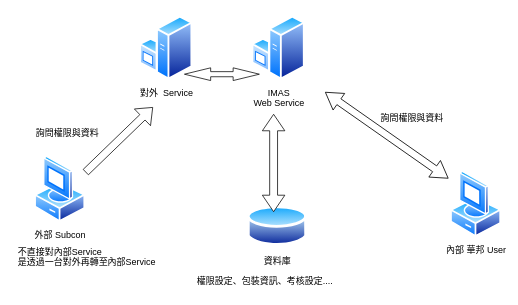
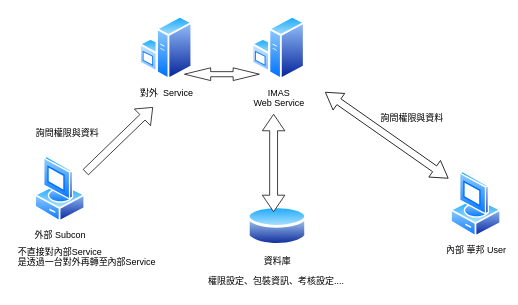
  <mxCell id="0" />
  <mxCell id="1" parent="0" />
  <mxCell id="2" value="外部 Subcon&lt;br&gt;" style="aspect=fixed;perimeter=ellipsePerimeter;html=1;align=center;shadow=0;dashed=0;spacingTop=3;image;image=img/lib/active_directory/vista_client.svg;" vertex="1" parent="1"><mxGeometry x="45" y="207" width="68" height="90" as="geometry" /></mxCell>
  <mxCell id="3" value="IMAS&lt;br&gt;Web Service" style="aspect=fixed;perimeter=ellipsePerimeter;html=1;align=center;shadow=0;dashed=0;spacingTop=3;image;image=img/lib/active_directory/windows_server.svg;" vertex="1" parent="1"><mxGeometry x="335" y="20" width="71" height="87" as="geometry" /></mxCell>
  <mxCell id="4" value="資料庫" style="aspect=fixed;perimeter=ellipsePerimeter;html=1;align=center;shadow=0;dashed=0;spacingTop=3;image;image=img/lib/active_directory/database.svg;" vertex="1" parent="1"><mxGeometry x="329" y="271.5" width="80" height="59" as="geometry" /></mxCell>
  <mxCell id="5" value="內部 華邦 User&lt;br&gt;" style="aspect=fixed;perimeter=ellipsePerimeter;html=1;align=center;shadow=0;dashed=0;spacingTop=3;image;image=img/lib/active_directory/vista_client.svg;" vertex="1" parent="1"><mxGeometry x="600" y="227" width="68" height="90" as="geometry" /></mxCell>
  <mxCell id="6" value="" style="shape=flexArrow;endArrow=classic;html=1;" edge="1" parent="1"><mxGeometry width="50" height="50" relative="1" as="geometry"><mxPoint x="113" y="229.5" as="sourcePoint" /><mxPoint x="203" y="142.5" as="targetPoint" /></mxGeometry></mxCell>
  <mxCell id="7" value="對外&amp;nbsp; Service&lt;br&gt;" style="aspect=fixed;perimeter=ellipsePerimeter;html=1;align=center;shadow=0;dashed=0;spacingTop=3;image;image=img/lib/active_directory/windows_server.svg;" vertex="1" parent="1"><mxGeometry x="185" y="20" width="71" height="87" as="geometry" /></mxCell>
  <mxCell id="8" value="" style="html=1;shadow=0;dashed=0;align=center;verticalAlign=middle;shape=mxgraph.arrows2.twoWayArrow;dy=0.6;dx=35;" vertex="1" parent="1"><mxGeometry x="245" y="90" width="100" height="17" as="geometry" /></mxCell>
  <mxCell id="9" value="" style="html=1;shadow=0;dashed=0;align=center;verticalAlign=middle;shape=mxgraph.arrows2.twoWayArrow;dy=0.65;dx=22;rotation=35;" vertex="1" parent="1"><mxGeometry x="415" y="166.5" width="200" height="27" as="geometry" /></mxCell>
  <mxCell id="10" value="" style="html=1;shadow=0;dashed=0;align=center;verticalAlign=middle;shape=mxgraph.arrows2.twoWayArrow;dy=0.65;dx=22;rotation=90;" vertex="1" parent="1"><mxGeometry x="299" y="202" width="130" height="30" as="geometry" /></mxCell>
- <mxCell id="11" value="權限設定、包裝資訊、考核設定...." style="text;html=1;resizable=0;points=[];autosize=1;align=left;verticalAlign=top;spacingTop=-4;" vertex="1" parent="1"><mxGeometry x="260" y="365" width="200" height="20" as="geometry" /></mxCell>
+ <mxCell id="11" value="權限設定、包裝資訊、考核設定...." style="text;html=1;resizable=0;points=[];autosize=1;align=left;verticalAlign=top;spacingTop=-4;" vertex="1" parent="1"><mxGeometry x="275" y="365" width="200" height="20" as="geometry" /></mxCell>
  <mxCell id="12" value="詢問權限與資料" style="text;html=1;resizable=0;points=[];autosize=1;align=left;verticalAlign=top;spacingTop=-4;" vertex="1" parent="1"><mxGeometry x="505" y="146.5" width="100" height="20" as="geometry" /></mxCell>
  <mxCell id="13" value="詢問權限與資料" style="text;html=1;resizable=0;points=[];autosize=1;align=left;verticalAlign=top;spacingTop=-4;" vertex="1" parent="1"><mxGeometry x="45" y="166.5" width="100" height="20" as="geometry" /></mxCell>
  <mxCell id="14" value="不直接對內部Service&lt;br&gt;是透過一台對外再轉至內部Service" style="text;html=1;resizable=0;points=[];autosize=1;align=left;verticalAlign=top;spacingTop=-4;" vertex="1" parent="1"><mxGeometry x="20.5" y="325.5" width="200" height="30" as="geometry" /></mxCell>
